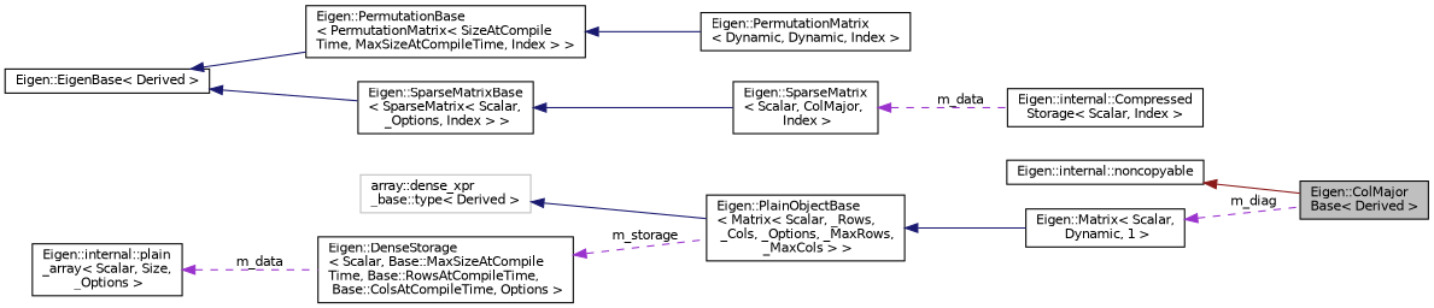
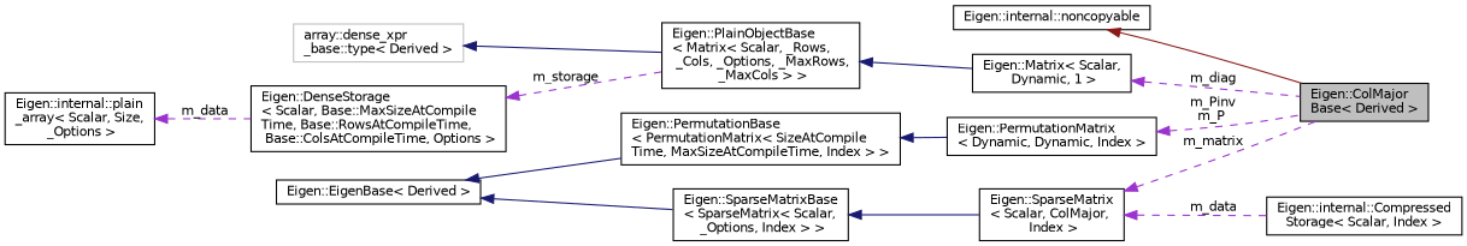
  digraph {
    rankdir=LR
    node [color=black fillcolor=white fontname=Helvetica fontsize=10 shape=record style=filled]
    edge [color=darkorchid3 dir=back fontname=Helvetica fontsize=10 labelfontname=Helvetica labelfontsize=10 style=solid]
    n1 [fillcolor=grey75 fontcolor=black height=0.2 label="Eigen::ColMajor\lBase\< Derived \>" width=0.4]
    n2 [height=0.2 label="Eigen::internal::noncopyable" width=0.4]
    n3 [height=0.2 label="Eigen::Matrix\< Scalar,\l Dynamic, 1 \>" width=0.4]
    n4 [height=0.2 label="Eigen::PlainObjectBase\l\< Matrix\< Scalar, _Rows,\l _Cols, _Options, _MaxRows,\l _MaxCols \> \>" width=0.4]
    n5 [color=grey75 height=0.2 label="array::dense_xpr\l_base::type\< Derived \>" width=0.4]
    n6 [height=0.2 label="Eigen::DenseStorage\l\< Scalar, Base::MaxSizeAtCompile\lTime, Base::RowsAtCompileTime,\l Base::ColsAtCompileTime, Options \>" width=0.4]
    n7 [height=0.2 label="Eigen::internal::plain\l_array\< Scalar, Size,\l _Options \>" width=0.4]
    n8 [height=0.2 label="Eigen::PermutationMatrix\l\< Dynamic, Dynamic, Index \>" width=0.4]
    n9 [height=0.2 label="Eigen::PermutationBase\l\< PermutationMatrix\< SizeAtCompile\lTime, MaxSizeAtCompileTime, Index \> \>" width=0.4]
    n10 [height=0.2 label="Eigen::EigenBase\< Derived \>" width=0.4]
    n11 [height=0.2 label="Eigen::SparseMatrixBase\l\< SparseMatrix\< Scalar,\l _Options, Index \> \>" width=0.4]
    n12 [height=0.2 label="Eigen::SparseMatrix\l\< Scalar, ColMajor,\l Index \>" width=0.4]
    n13 [height=0.2 label="Eigen::internal::Compressed\lStorage\< Scalar, Index \>" width=0.4]
    n2 -> n1 [color=firebrick4]
    n3 -> n1 [label=" m_diag" style=dashed]
    n4 -> n3 [color=midnightblue]
    n5 -> n4 [color=midnightblue]
    n6 -> n4 [label=" m_storage" style=dashed]
    n7 -> n6 [label=" m_data" style=dashed]
+   n8 -> n1 [label=" m_Pinv\nm_P" style=dashed]
    n9 -> n8 [color=midnightblue]
    n10 -> n9 [color=midnightblue]
    n10 -> n11 [color=midnightblue]
    n11 -> n12 [color=midnightblue]
+   n12 -> n1 [label=" m_matrix" style=dashed]
    n12 -> n13 [label=" m_data" style=dashed]
  }
